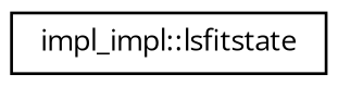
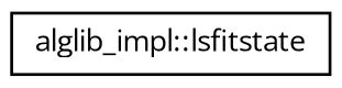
  digraph {
    rankdir=LR
    fontname="Open Sans"
-   n1 [color=black fillcolor=white fontname="Open Sans" fontsize=10 height=0.2 label="impl_impl::lsfitstate" shape=record style=filled width=0.4]
+   n1 [color=black fillcolor=white fontname="Open Sans" fontsize=10 height=0.2 label="alglib_impl::lsfitstate" shape=record style=filled width=0.4]
  }
